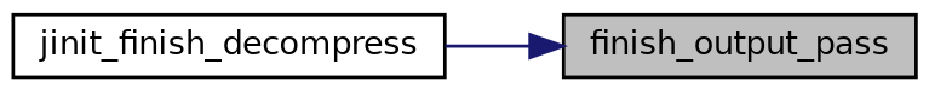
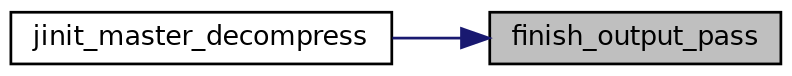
  digraph {
    rankdir=RL
    node [color=black fontname=Helvetica fontsize=10 shape=record]
    n1 [fillcolor=grey75 fontcolor=black height=0.2 label=finish_output_pass style=filled width=0.4]
-   n2 [height=0.2 label=jinit_finish_decompress width=0.4]
+   n2 [height=0.2 label=jinit_master_decompress width=0.4]
    n1 -> n2 [color=midnightblue dir=back fontname=Helvetica fontsize=10 labelfontname=Helvetica labelfontsize=10 style=solid]
  }
